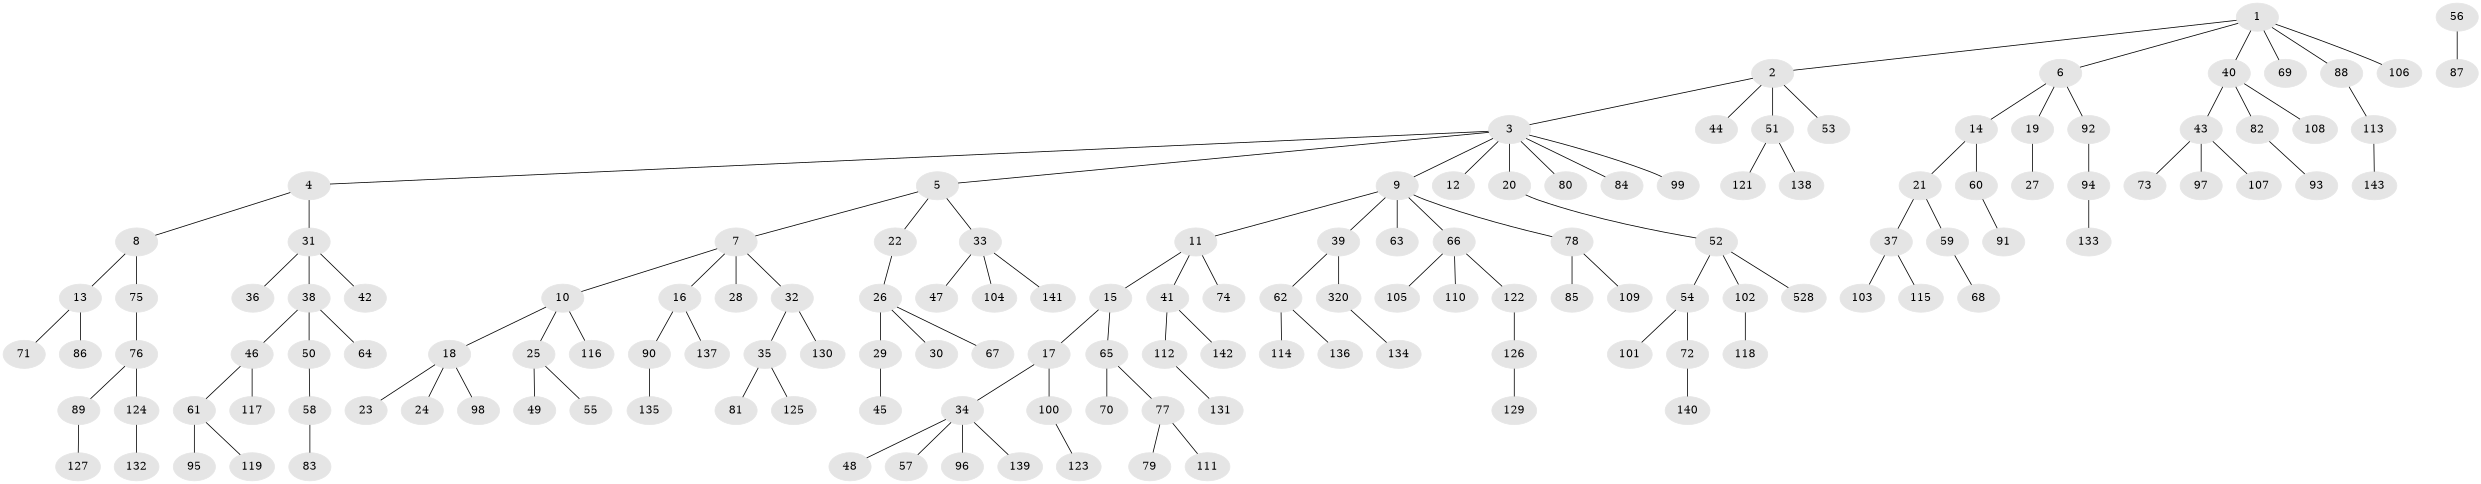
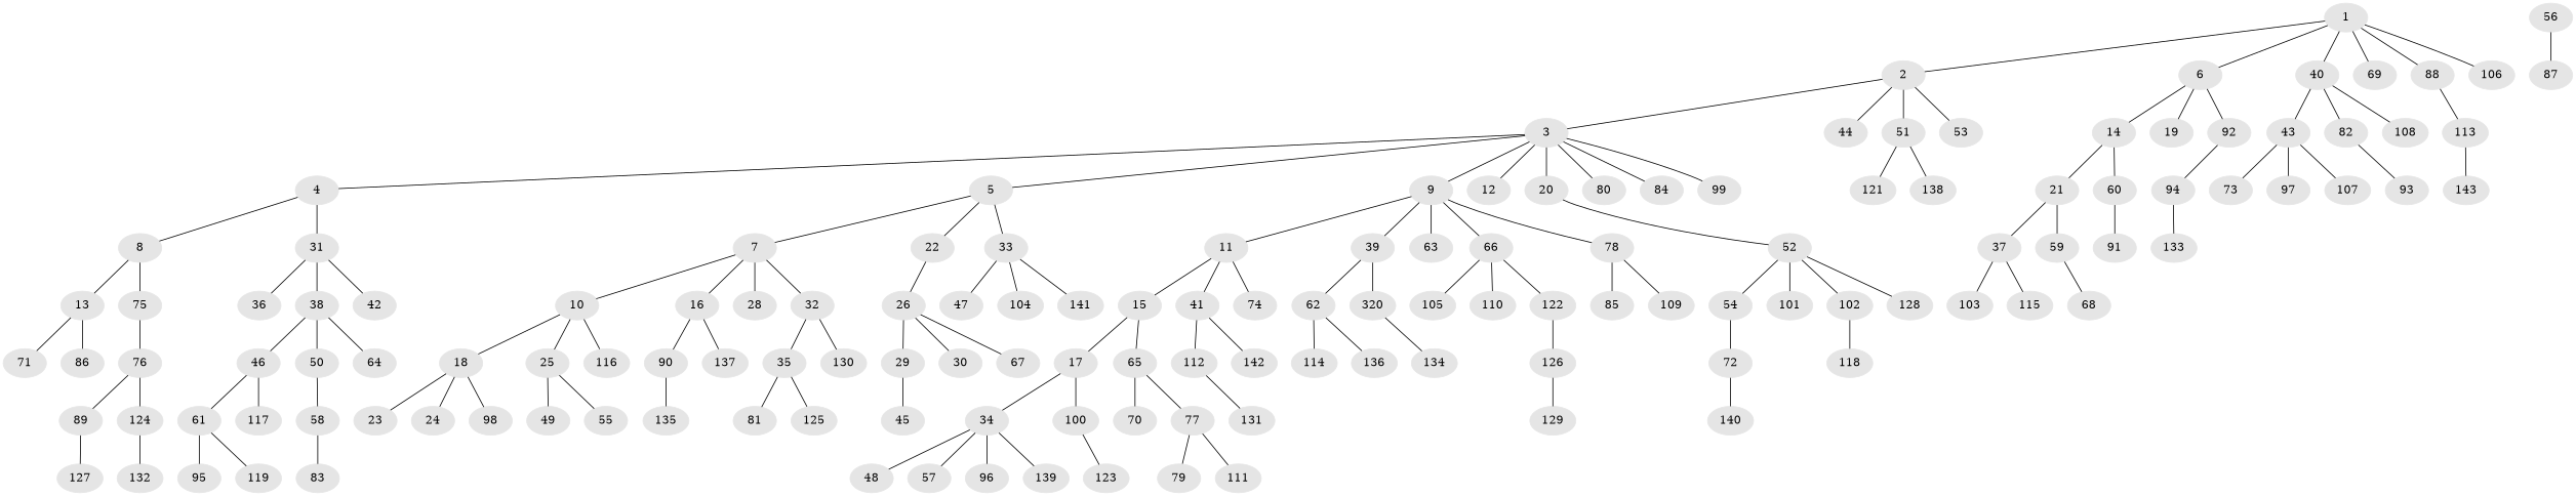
  graph {
    node [color=gray90 style=filled]
    1
    2
    6
    40
    69
    88
    106
    3
    44
    51
    53
    14
    19
    92
    43
    82
    108
    113
    4
    5
    9
    12
    20
    80
    84
    99
    121
    138
    8
    31
    7
    22
    33
    11
    39
    63
    66
    78
    52
    13
    75
    36
    38
    42
    10
    16
    28
    32
    26
    47
    104
    141
    21
    60
-   27
    94
    18
    25
    116
    90
    137
    35
    130
    71
    86
    76
    15
    41
    74
    62
    n71 [label=320]
    105
    110
    122
    85
    109
    23
    24
    98
    49
    55
    17
    65
    112
    142
    56
    87
    37
    59
    91
    34
    100
    70
    77
    135
    48
    57
    96
    139
    123
    54
    101
    102
-   128 [label=528]
+   128
    103
    115
    68
    29
    30
    67
    45
    46
    50
    64
    81
    125
    61
    117
    58
    114
    136
    134
    73
    97
    107
    93
    131
    95
    119
    83
    72
    118
    140
    79
    111
    126
    89
    124
    127
    132
    143
    133
    129
    1 -- 2
    1 -- 6
    1 -- 40
    1 -- 69
    1 -- 88
    1 -- 106
    2 -- 3
    2 -- 44
    2 -- 51
    2 -- 53
    6 -- 14
    6 -- 19
    6 -- 92
    40 -- 43
    40 -- 82
    40 -- 108
    88 -- 113
    3 -- 4
    3 -- 5
    3 -- 9
    3 -- 12
    3 -- 20
    3 -- 80
    3 -- 84
    3 -- 99
    51 -- 121
    51 -- 138
    14 -- 21
    14 -- 60
-   19 -- 27
    92 -- 94
    43 -- 73
    43 -- 97
    43 -- 107
    82 -- 93
    113 -- 143
    4 -- 8
    4 -- 31
    5 -- 7
    5 -- 22
    5 -- 33
    9 -- 11
    9 -- 39
    9 -- 63
    9 -- 66
    9 -- 78
    20 -- 52
    8 -- 13
    8 -- 75
    31 -- 36
    31 -- 38
    31 -- 42
    7 -- 10
    7 -- 16
    7 -- 28
    7 -- 32
    22 -- 26
    33 -- 47
    33 -- 104
    33 -- 141
    11 -- 15
    11 -- 41
    11 -- 74
    39 -- 62
    39 -- n71
    66 -- 105
    66 -- 110
    66 -- 122
    78 -- 85
    78 -- 109
    52 -- 54
-   54 -- 101
+   52 -- 101
    52 -- 102
    52 -- 128
    13 -- 71
    13 -- 86
    75 -- 76
    38 -- 46
    38 -- 50
    38 -- 64
    10 -- 18
    10 -- 25
    10 -- 116
    16 -- 90
    16 -- 137
    32 -- 35
    32 -- 130
    26 -- 29
    26 -- 30
    26 -- 67
    21 -- 37
    21 -- 59
    60 -- 91
    94 -- 133
    18 -- 23
    18 -- 24
    18 -- 98
    25 -- 49
    25 -- 55
    90 -- 135
    35 -- 81
    35 -- 125
    76 -- 89
    76 -- 124
    15 -- 17
    15 -- 65
    41 -- 112
    41 -- 142
    62 -- 114
    62 -- 136
    n71 -- 134
    122 -- 126
    17 -- 34
    17 -- 100
    65 -- 70
    65 -- 77
    112 -- 131
    56 -- 87
    37 -- 103
    37 -- 115
    59 -- 68
    34 -- 48
    34 -- 57
    34 -- 96
    34 -- 139
    100 -- 123
    77 -- 79
    77 -- 111
    54 -- 72
    102 -- 118
    29 -- 45
    46 -- 61
    46 -- 117
    50 -- 58
    61 -- 95
    61 -- 119
    58 -- 83
    72 -- 140
    126 -- 129
    89 -- 127
    124 -- 132
  }
